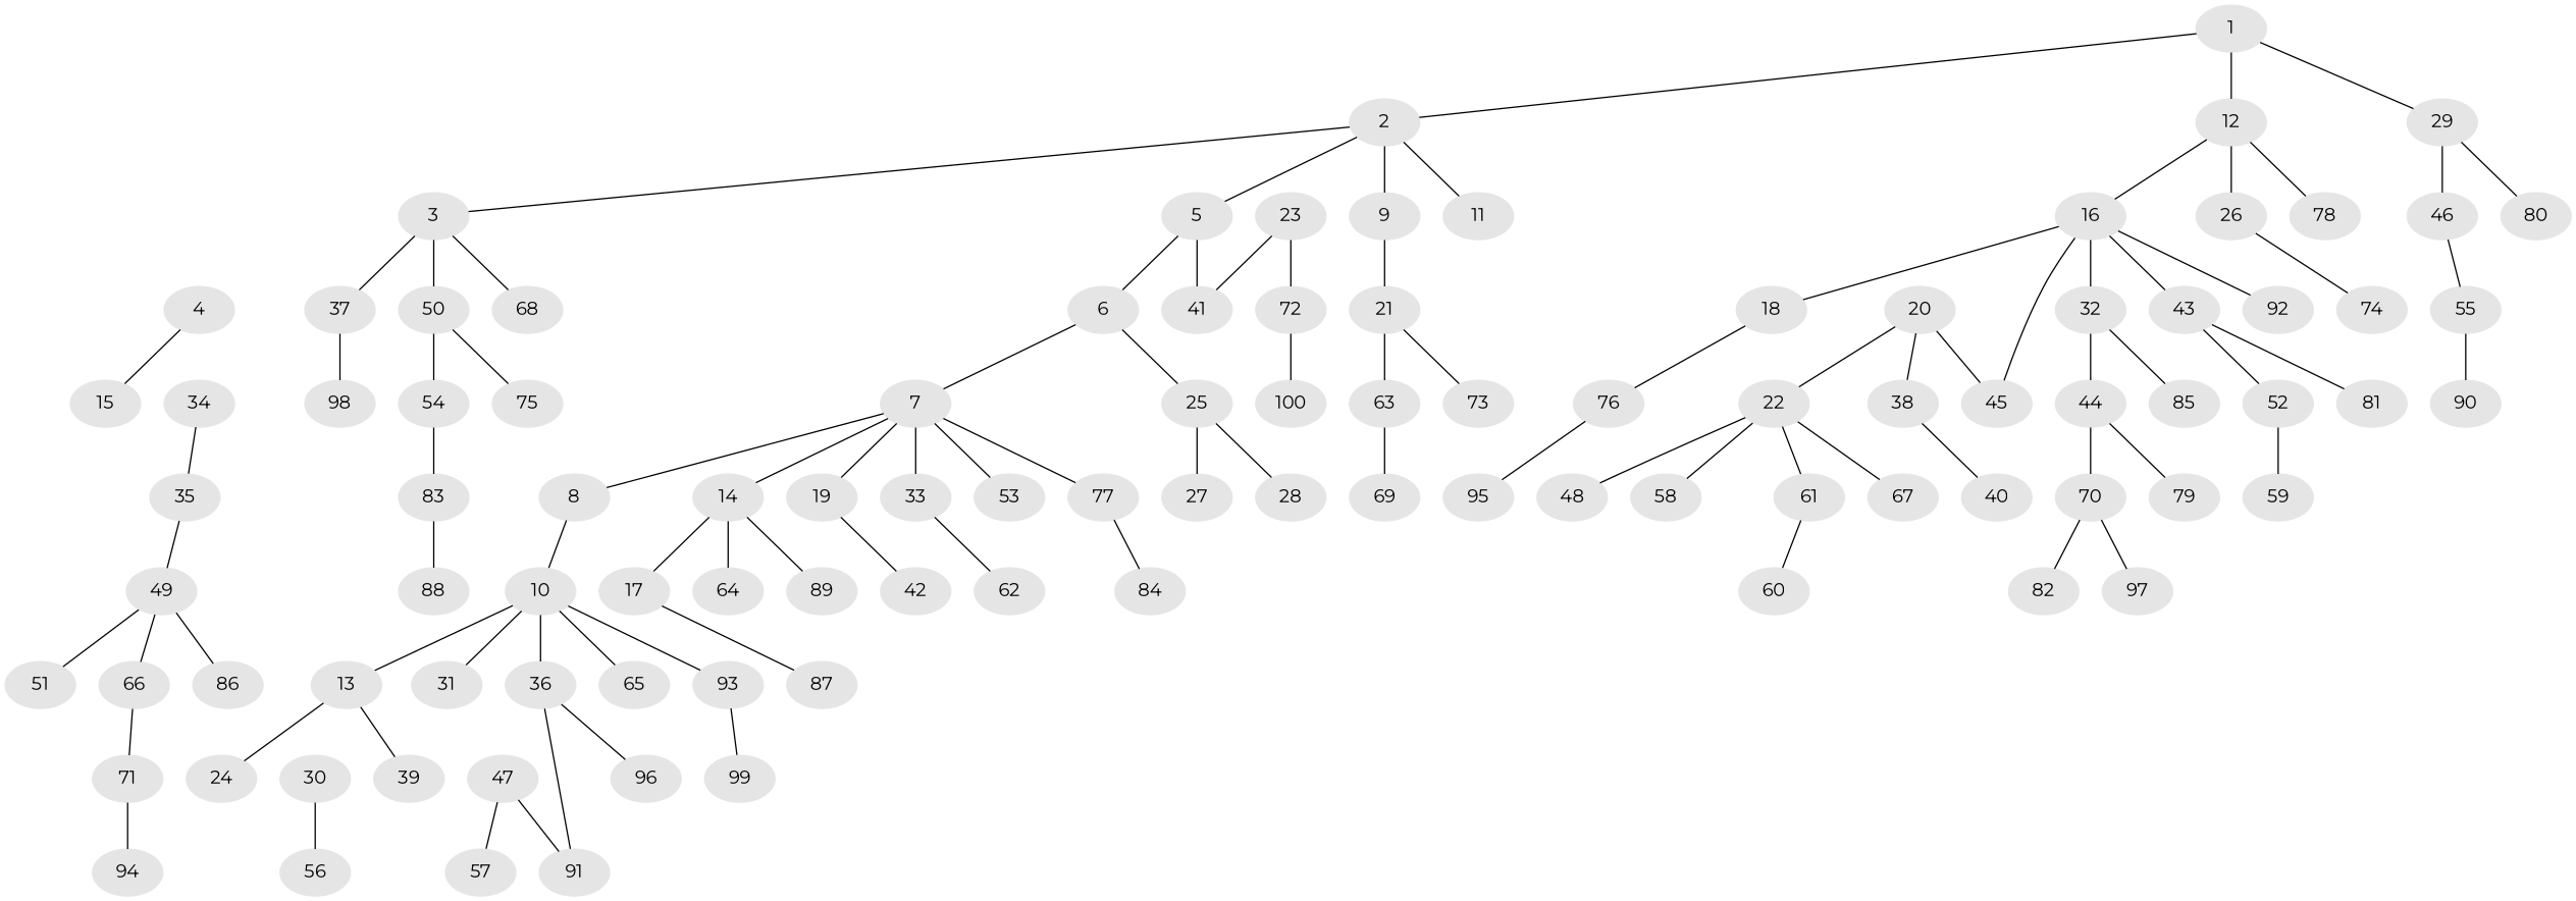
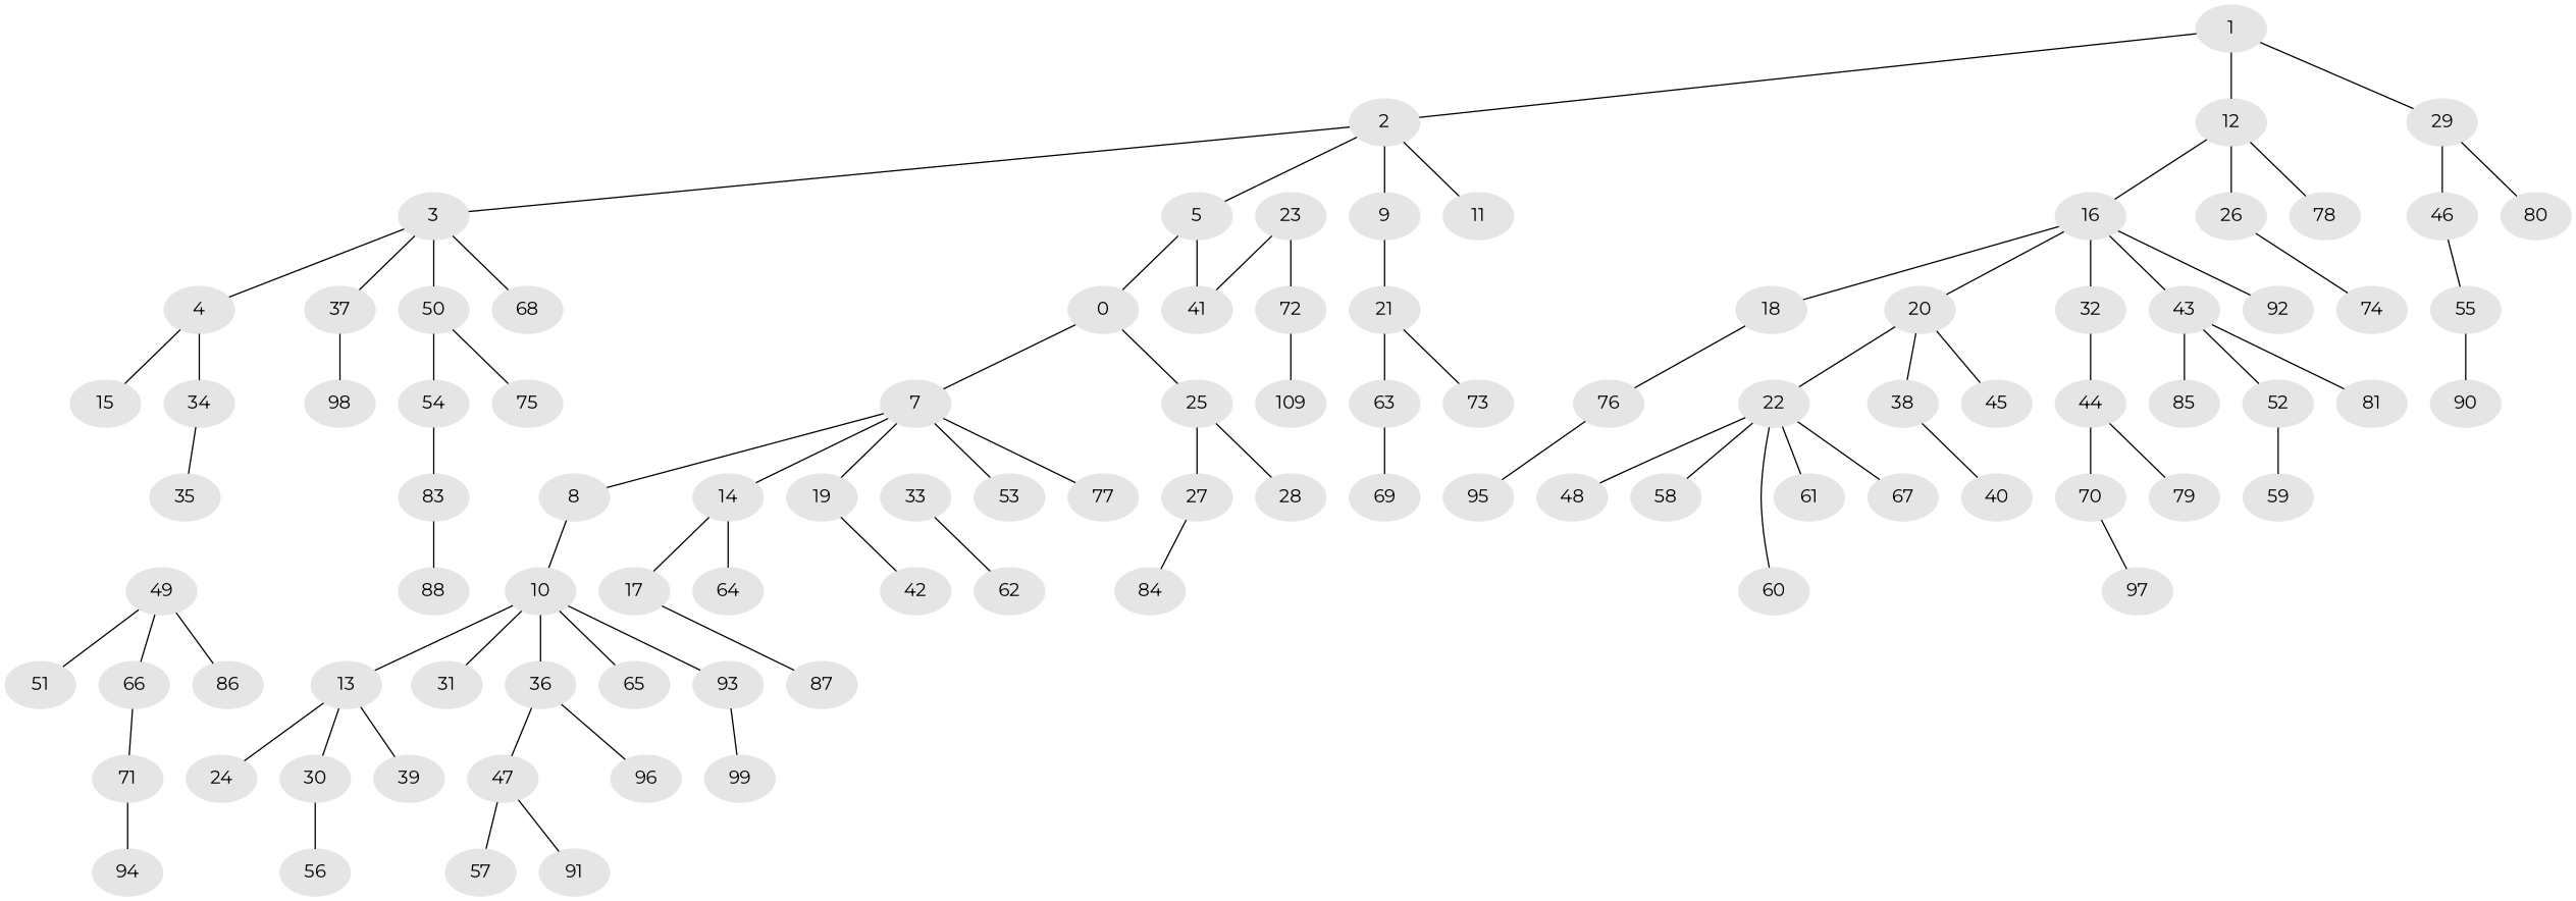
  graph {
    fontname=Montserrat
    node [color=gray90 fontname=Montserrat style=filled]
    edge [fontname=Montserrat]
    1
    2
    12
    29
    3
    5
    9
    11
    16
    26
    78
    46
    80
    4
    37
    50
    68
-   6
+   6 [label=0]
    41
    21
    15
    34
    98
    54
    75
    35
    7
    25
    23
    72
    8
    14
    19
    33
    53
    77
    27
    28
    10
    17
    64
-   89
    42
    62
    13
    31
    36
    65
    93
    63
    73
    24
    30
    39
    47
    96
    99
    18
    20
    32
    43
    92
    74
    56
    87
    76
    22
    38
    45
    44
    85
    52
    81
    95
    48
    58
    60
    61
    67
    40
    69
-   100
+   100 [label=109]
    84
    55
    70
    79
    49
    51
    66
    86
    57
    91
    59
-   82
    97
    90
    71
    83
    88
    94
    1 -- 2
    1 -- 12
    1 -- 29
    2 -- 3
    2 -- 5
    2 -- 9
    2 -- 11
    12 -- 16
    12 -- 26
    12 -- 78
    29 -- 46
    29 -- 80
+   3 -- 4
    3 -- 37
    3 -- 50
    3 -- 68
    5 -- 6
    5 -- 41
    9 -- 21
    16 -- 18
-   16 -- 45
+   16 -- 20
    16 -- 32
    16 -- 43
    16 -- 92
    26 -- 74
    46 -- 55
    4 -- 15
+   4 -- 34
    37 -- 98
    50 -- 54
    50 -- 75
    6 -- 7
    6 -- 25
    21 -- 63
    21 -- 73
    34 -- 35
    54 -- 83
-   35 -- 49
    7 -- 8
    7 -- 14
    7 -- 19
-   7 -- 33
    7 -- 53
    7 -- 77
    25 -- 27
    25 -- 28
    23 -- 41
    23 -- 72
    72 -- 100
    8 -- 10
    14 -- 17
    14 -- 64
-   14 -- 89
    19 -- 42
    33 -- 62
-   77 -- 84
+   27 -- 84
    10 -- 13
    10 -- 31
    10 -- 36
    10 -- 65
    10 -- 93
    17 -- 87
    13 -- 24
+   13 -- 30
    13 -- 39
-   36 -- 91
+   36 -- 47
    36 -- 96
    93 -- 99
    63 -- 69
    30 -- 56
    47 -- 57
    47 -- 91
    18 -- 76
    20 -- 22
    20 -- 38
    20 -- 45
    32 -- 44
-   32 -- 85
+   43 -- 85
    43 -- 52
    43 -- 81
    76 -- 95
    22 -- 48
    22 -- 58
-   61 -- 60
+   22 -- 60
    22 -- 61
    22 -- 67
    38 -- 40
    44 -- 70
    44 -- 79
    52 -- 59
    55 -- 90
-   70 -- 82
    70 -- 97
    49 -- 51
    49 -- 66
    49 -- 86
    66 -- 71
    71 -- 94
    83 -- 88
  }
